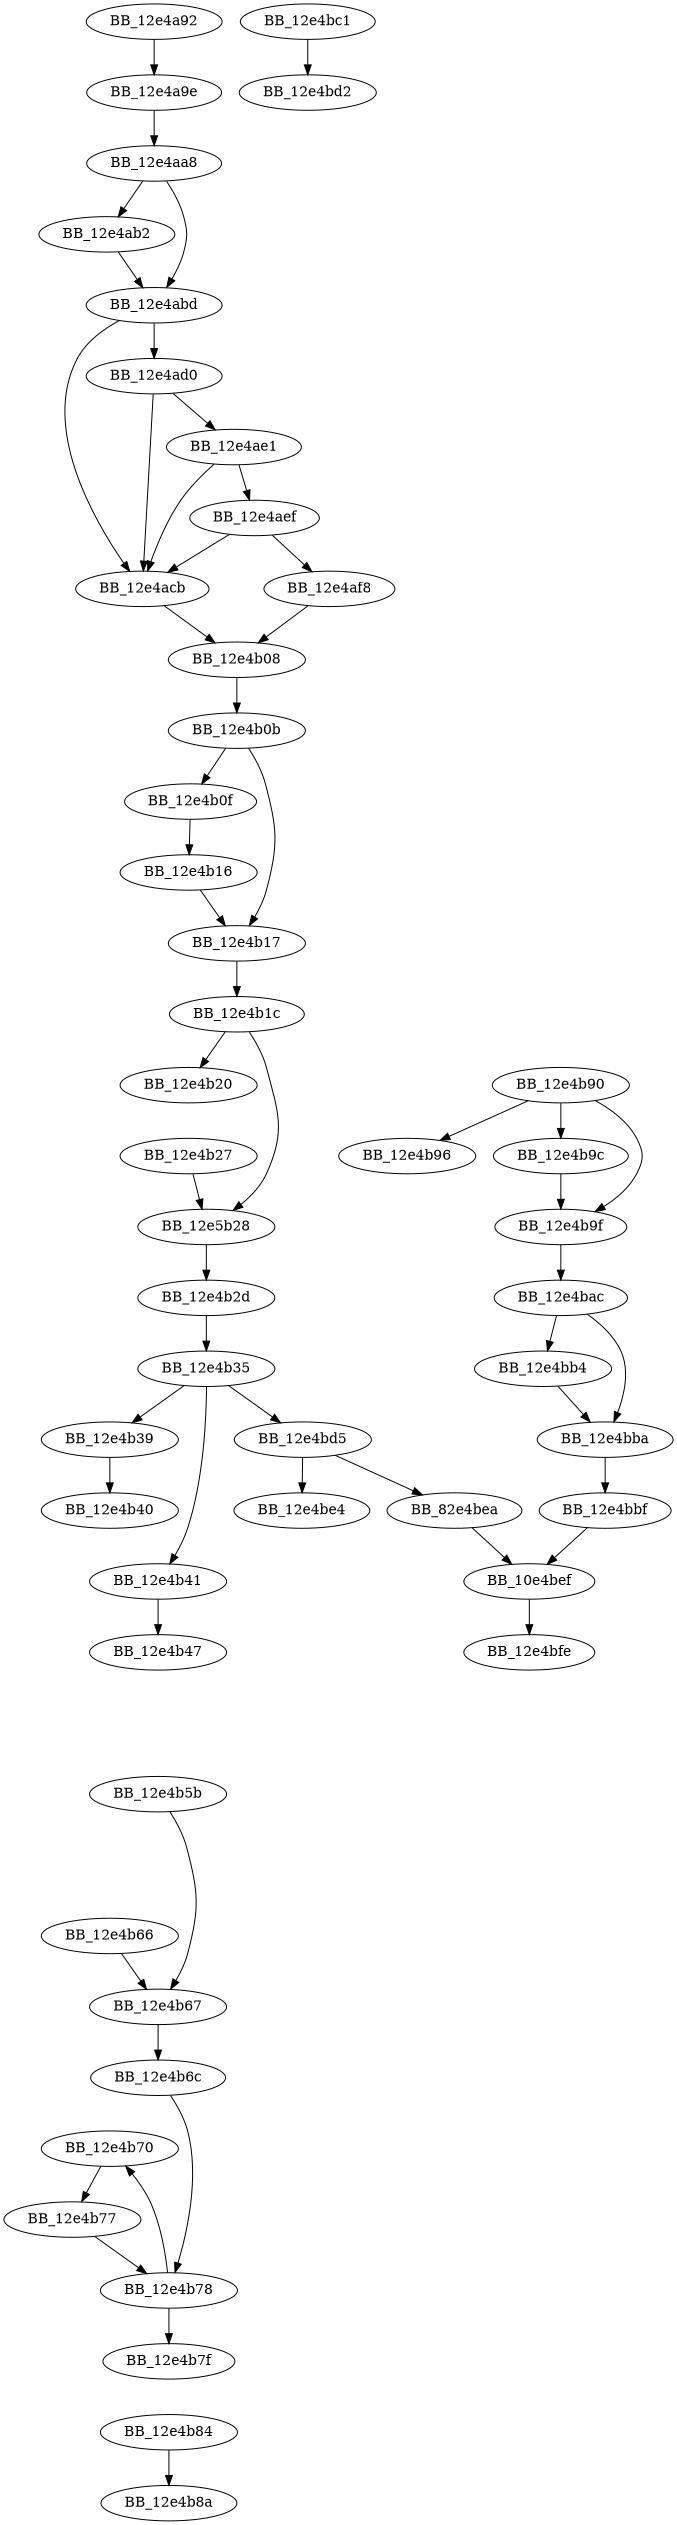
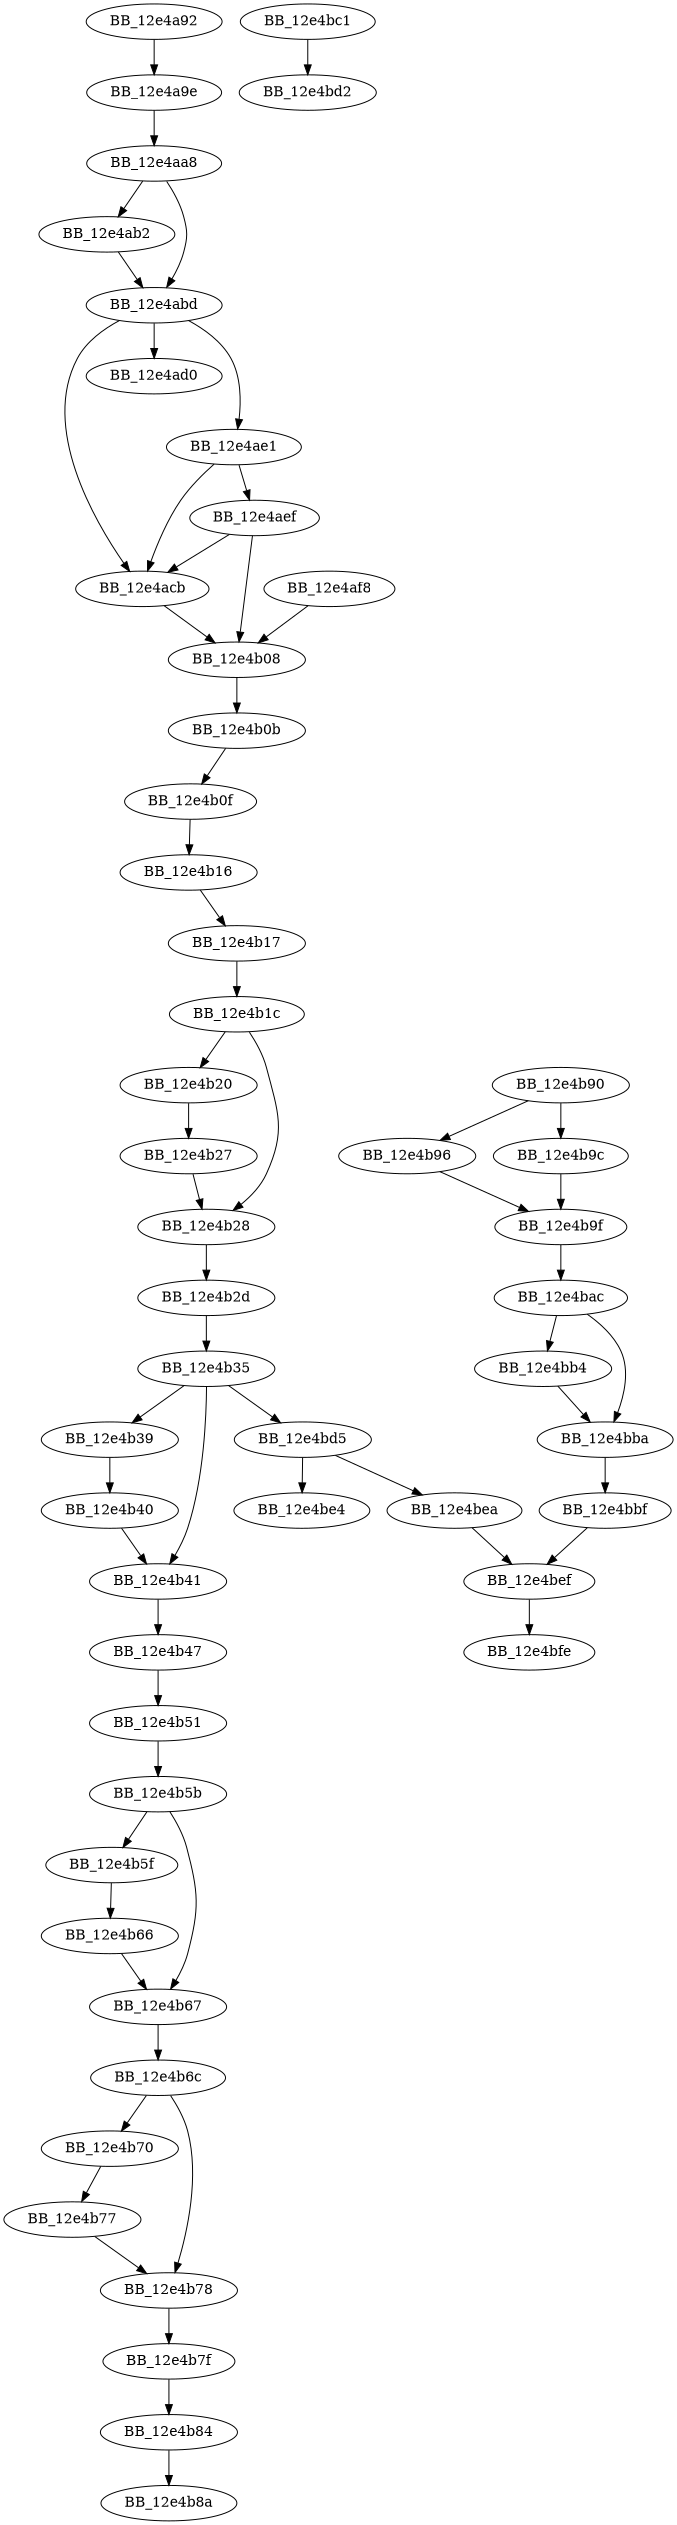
  digraph {
    BB_12e4a92
    BB_12e4a9e
    BB_12e4aa8
    BB_12e4ab2
    BB_12e4abd
    BB_12e4acb
    BB_12e4ad0
    n8 [label=BB_12e4b08]
    BB_12e4ae1
    BB_12e4b0b
    BB_12e4aef
    BB_12e4b0f
    BB_12e4b17
    BB_12e4af8
    BB_12e4b16
    BB_12e4b1c
    BB_12e4b20
-   BB_12e4b28 [label=BB_12e5b28]
+   BB_12e4b28
    BB_12e4b27
    BB_12e4b2d
    BB_12e4b35
    BB_12e4b39
    BB_12e4b41
    BB_12e4bd5
    BB_12e4b40
    BB_12e4b47
    BB_12e4be4
-   BB_12e4bea [label=BB_82e4bea]
-   BB_12e4bef [label=BB_10e4bef]
+   BB_12e4bea
+   BB_12e4b51
+   BB_12e4bef
    BB_12e4b5b
+   BB_12e4b5f
    BB_12e4b67
    BB_12e4b66
    BB_12e4b6c
    BB_12e4b70
    BB_12e4b78
    BB_12e4b77
    BB_12e4b7f
    BB_12e4b84
    BB_12e4b8a
    BB_12e4b90
    BB_12e4b96
    BB_12e4b9c
    BB_12e4b9f
    BB_12e4bac
    BB_12e4bb4
    BB_12e4bba
    BB_12e4bbf
    BB_12e4bfe
    BB_12e4bc1
    BB_12e4bd2
    BB_12e4a92 -> BB_12e4a9e
    BB_12e4a9e -> BB_12e4aa8
    BB_12e4aa8 -> BB_12e4ab2
    BB_12e4aa8 -> BB_12e4abd
    BB_12e4ab2 -> BB_12e4abd
    BB_12e4abd -> BB_12e4acb
    BB_12e4abd -> BB_12e4ad0
    BB_12e4acb -> n8
-   BB_12e4ad0 -> BB_12e4acb
-   BB_12e4ad0 -> BB_12e4ae1
+   BB_12e4abd -> BB_12e4ae1
    n8 -> BB_12e4b0b
    BB_12e4ae1 -> BB_12e4acb
    BB_12e4ae1 -> BB_12e4aef
    BB_12e4b0b -> BB_12e4b0f
-   BB_12e4b0b -> BB_12e4b17
    BB_12e4aef -> BB_12e4acb
-   BB_12e4aef -> BB_12e4af8
+   BB_12e4aef -> n8
    BB_12e4b0f -> BB_12e4b16
    BB_12e4b17 -> BB_12e4b1c
    BB_12e4af8 -> n8
    BB_12e4b16 -> BB_12e4b17
    BB_12e4b1c -> BB_12e4b20
    BB_12e4b1c -> BB_12e4b28
+   BB_12e4b20 -> BB_12e4b27
    BB_12e4b28 -> BB_12e4b2d
    BB_12e4b27 -> BB_12e4b28
    BB_12e4b2d -> BB_12e4b35
    BB_12e4b35 -> BB_12e4b39
    BB_12e4b35 -> BB_12e4b41
    BB_12e4b35 -> BB_12e4bd5
    BB_12e4b39 -> BB_12e4b40
    BB_12e4b41 -> BB_12e4b47
    BB_12e4bd5 -> BB_12e4be4
    BB_12e4bd5 -> BB_12e4bea
+   BB_12e4b40 -> BB_12e4b41
+   BB_12e4b47 -> BB_12e4b51
    BB_12e4bea -> BB_12e4bef
+   BB_12e4b51 -> BB_12e4b5b
    BB_12e4bef -> BB_12e4bfe
+   BB_12e4b5b -> BB_12e4b5f
    BB_12e4b5b -> BB_12e4b67
+   BB_12e4b5f -> BB_12e4b66
    BB_12e4b67 -> BB_12e4b6c
    BB_12e4b66 -> BB_12e4b67
-   BB_12e4b78 -> BB_12e4b70
+   BB_12e4b6c -> BB_12e4b70
    BB_12e4b6c -> BB_12e4b78
    BB_12e4b70 -> BB_12e4b77
    BB_12e4b78 -> BB_12e4b7f
    BB_12e4b77 -> BB_12e4b78
+   BB_12e4b7f -> BB_12e4b84
    BB_12e4b84 -> BB_12e4b8a
    BB_12e4b90 -> BB_12e4b96
    BB_12e4b90 -> BB_12e4b9c
-   BB_12e4b90 -> BB_12e4b9f
+   BB_12e4b96 -> BB_12e4b9f
    BB_12e4b9c -> BB_12e4b9f
    BB_12e4b9f -> BB_12e4bac
    BB_12e4bac -> BB_12e4bb4
    BB_12e4bac -> BB_12e4bba
    BB_12e4bb4 -> BB_12e4bba
    BB_12e4bba -> BB_12e4bbf
    BB_12e4bbf -> BB_12e4bef
    BB_12e4bc1 -> BB_12e4bd2
  }
